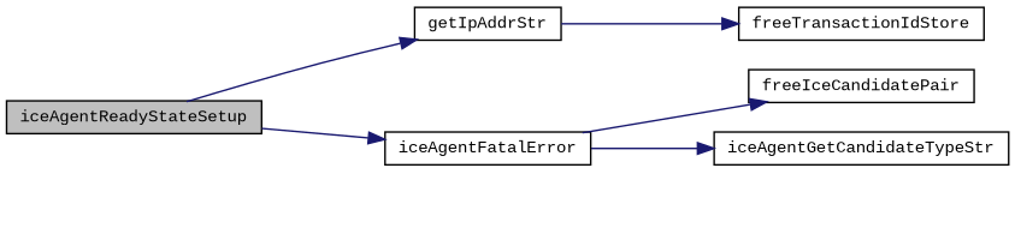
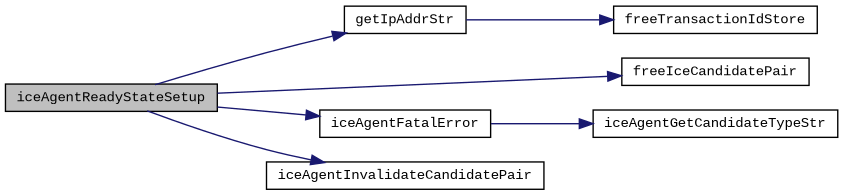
  digraph {
    fontname="Liberation Mono"
    rankdir=LR
    node [color=black fillcolor=white fontname="Liberation Mono" fontsize=10 shape=record style=filled]
    edge [color=midnightblue fontname="Liberation Mono" fontsize=10 labelfontname=Helvetica labelfontsize=10 style=solid]
    n1 [fillcolor=grey75 fontcolor=black height=0.2 label=iceAgentReadyStateSetup width=0.4]
    n2 [height=0.2 label=freeIceCandidatePair width=0.4]
    n3 [height=0.2 label=getIpAddrStr width=0.4]
    n4 [height=0.2 label=iceAgentFatalError width=0.4]
+   n5 [height=0.2 label=iceAgentInvalidateCandidatePair width=0.4]
    n6 [height=0.2 label=freeTransactionIdStore width=0.4]
    n7 [height=0.2 label=iceAgentGetCandidateTypeStr width=0.4]
-   n4 -> n2
+   n1 -> n2
    n1 -> n3
    n1 -> n4
+   n1 -> n5
    n3 -> n6
    n4 -> n7
  }
